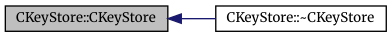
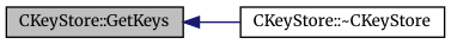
  digraph {
    rankdir=LR
    fontname=Merriweather
    node [color=black fontname=Merriweather fontsize=10 shape=record style=filled]
-   n1 [fillcolor=grey75 fontcolor=black height=0.2 label="CKeyStore::CKeyStore" width=0.4]
+   n1 [fillcolor=grey75 fontcolor=black height=0.2 label="CKeyStore::GetKeys" width=0.4]
    n2 [fillcolor=white height=0.2 label="CKeyStore::~CKeyStore" width=0.4]
    n1 -> n2 [color=midnightblue dir=back fontname=Merriweather fontsize=10 labelfontname=Helvetica labelfontsize=10 style=solid]
  }
